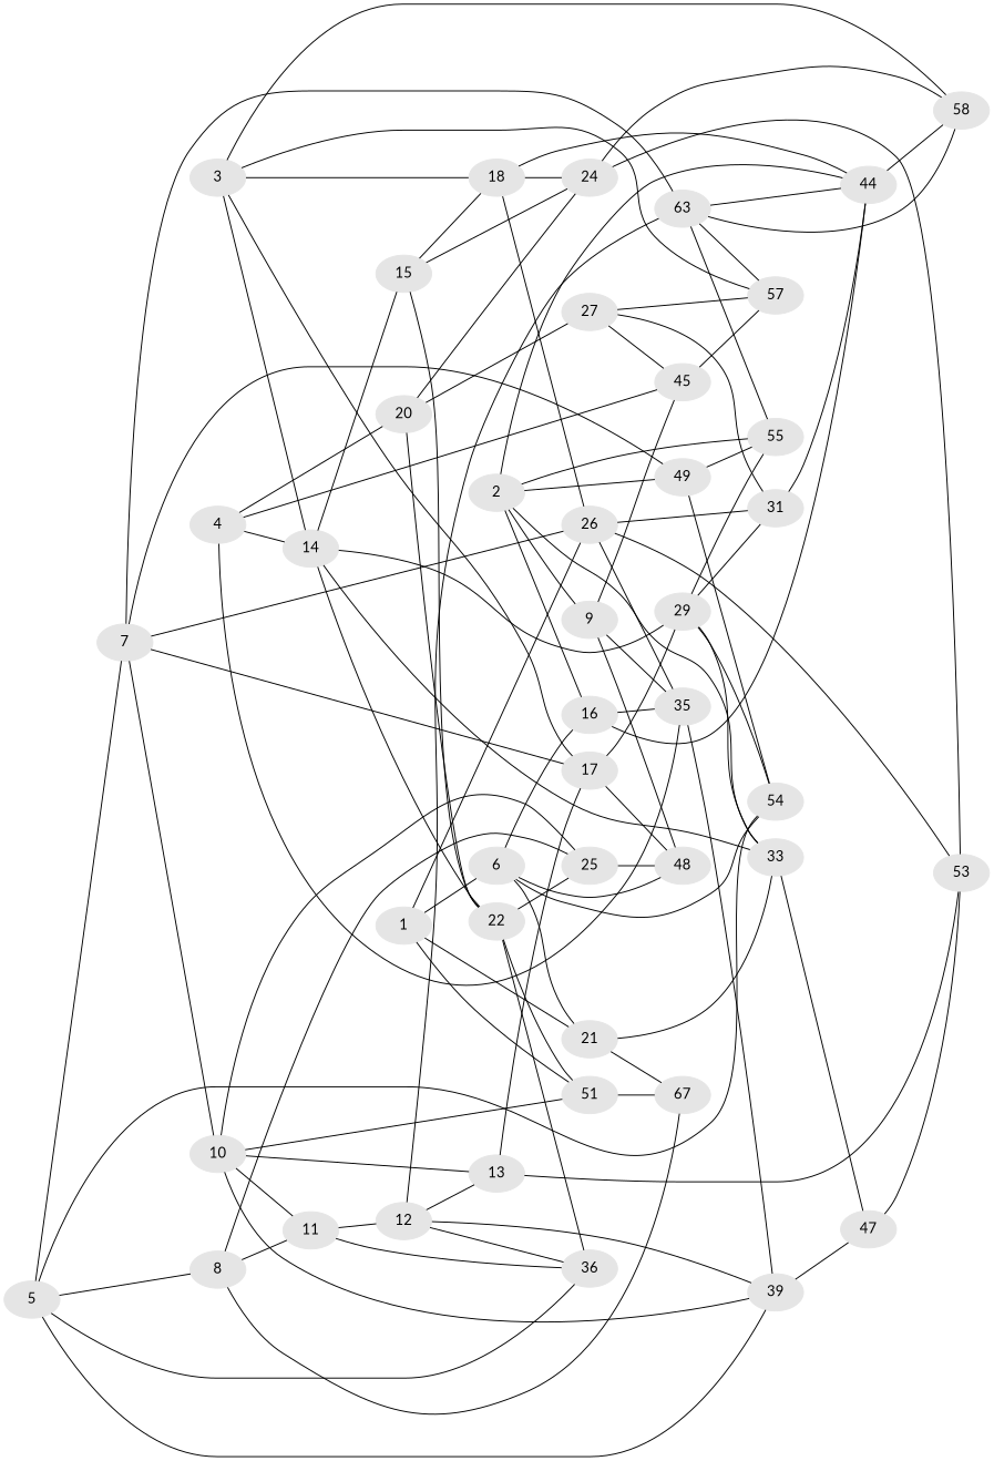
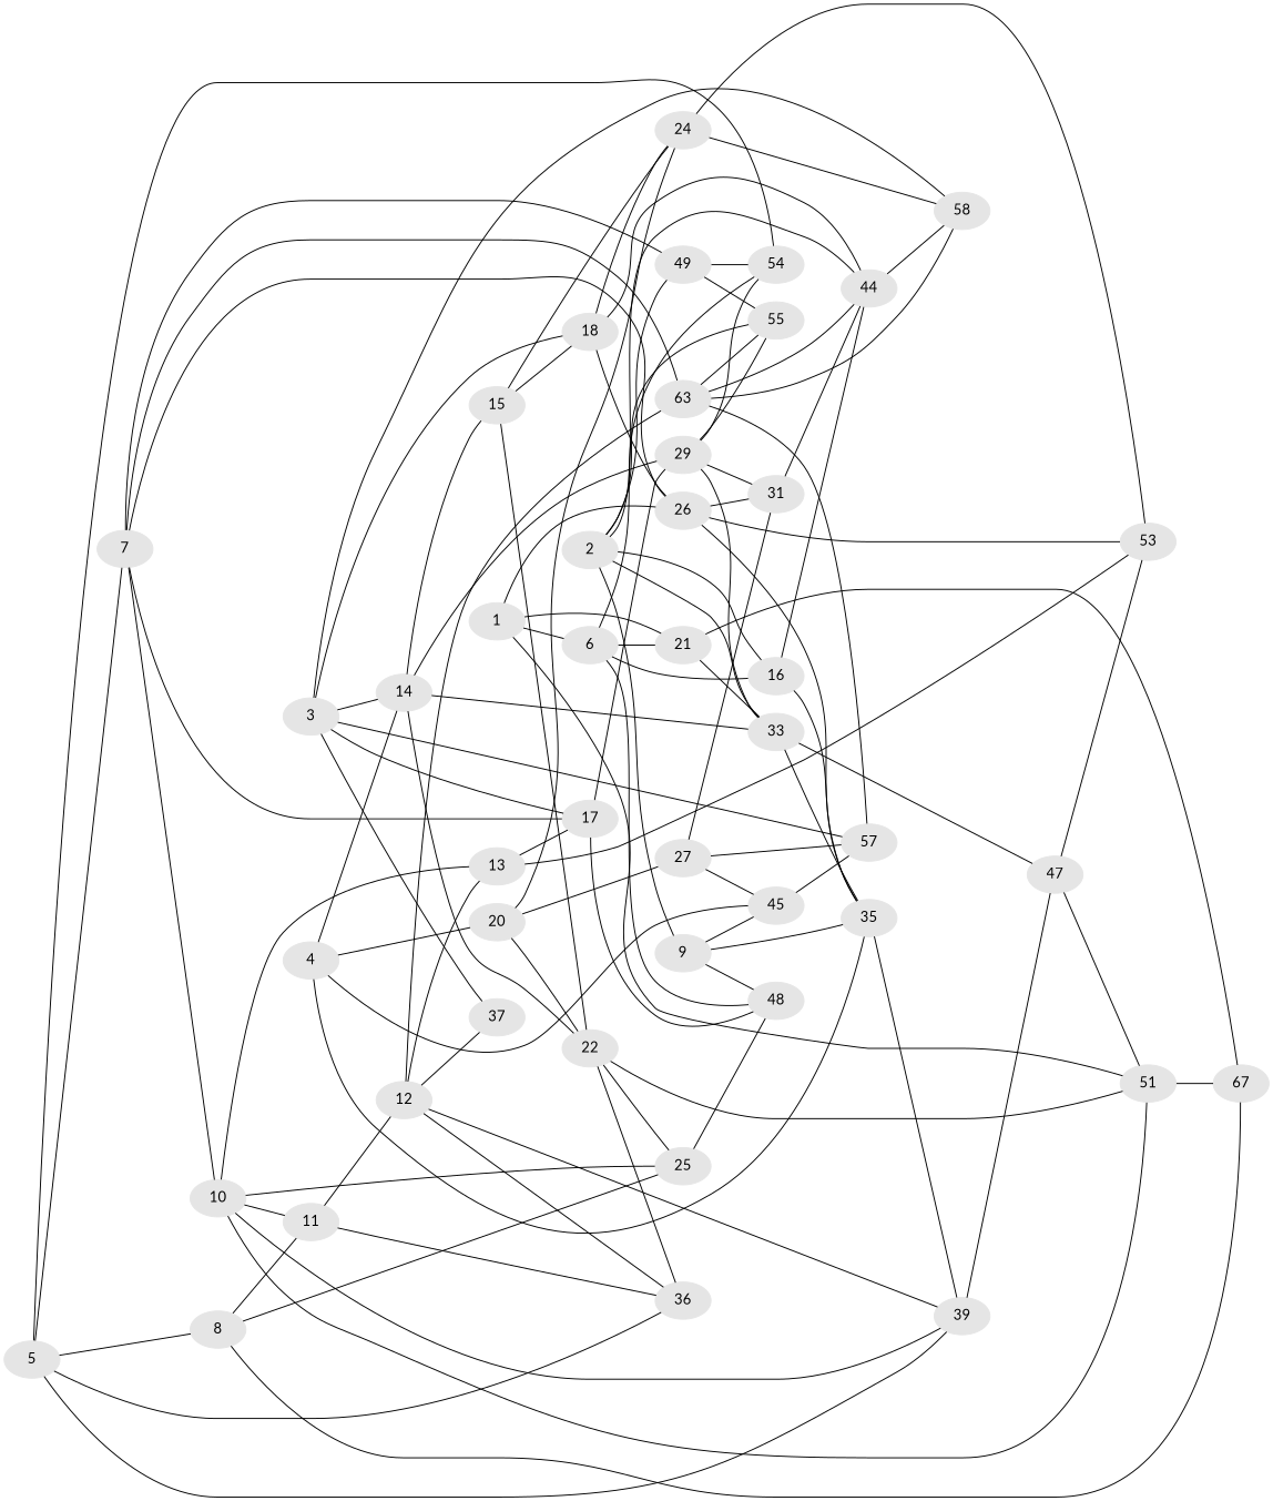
  graph {
    fontname=Lato
    rankdir=LR
    node [color=gray90 fontname=Lato style=filled]
    edge [fontname=Lato]
    6 [super="+59"]
    21
    16
    54
    48 [super="+52"]
    1
    26 [super="+62"]
    51
    33 [super="+40"]
    67
    35 [super="+61"]
    53
    31
    2 [super="+28"]
    9
    44 [super="+65"]
    49
    55
    45 [super="+63"]
    47
    58
    3 [super="+64"]
    14 [super="+50"]
    17 [super="+19"]
    18 [super="+46"]
+   37
    57
    15
    22 [super="+34"]
    29 [super="+32"]
    24 [super="+60"]
    4
    20
    27
    39 [super="+66"]
    5 [super="+56"]
    7 [super="+43"]
    8
    36
    10 [super="+38"]
    n41 [label=63 super="+30"]
    11
    25
    13
    12 [super="+41"]
    6 -- 21
    6 -- 16
    6 -- 54
    6 -- 48
    21 -- 33
    21 -- 67
    16 -- 35
    16 -- 44
    1 -- 6
    1 -- 21
    1 -- 26
    1 -- 51
    26 -- 35
    26 -- 53
    26 -- 31
    51 -- 67
+   33 -- 35
    33 -- 47
    35 -- 39
    31 -- 44
    2 -- 16
    2 -- 33
    2 -- 9
    2 -- 44
    2 -- 49
    2 -- 55
    9 -- 48
    9 -- 35
    9 -- 45
    44 -- 58
    49 -- 54
    49 -- 55
    45 -- 57
+   47 -- 51
    47 -- 53
    3 -- 58
    3 -- 14
    3 -- 17
    3 -- 18
+   3 -- 37
    3 -- 57
    14 -- 33
    14 -- 15
    14 -- 22
    14 -- 29
    17 -- 48 [weight=2]
    17 -- 29
    18 -- 26
    18 -- 44
    18 -- 24 [weight=2]
    15 -- 18
    15 -- 22
    15 -- 24
    22 -- 51
    22 -- 36
    22 -- 25
    29 -- 54
    29 -- 33
    29 -- 31
    29 -- 55
    24 -- 53
    24 -- 58
    4 -- 35
    4 -- 45
    4 -- 14
    4 -- 20
    20 -- 22
    20 -- 24
    20 -- 27
    27 -- 31
    27 -- 45
    27 -- 57
    39 -- 47
    5 -- 54
    5 -- 39 [weight=2]
    5 -- 7
    5 -- 8
    5 -- 36
    7 -- 26
    7 -- 49
    7 -- 17
    7 -- 10
    7 -- n41
    8 -- 67
    8 -- 11
    8 -- 25
    10 -- 51
    10 -- 39
    10 -- 11
    10 -- 25
    10 -- 13
    n41 -- 44
    n41 -- 55
    n41 -- 58
    n41 -- 57
    11 -- 36
    11 -- 12
    25 -- 48
    13 -- 53
    13 -- 17
+   12 -- 37
    12 -- 39
    12 -- 36
    12 -- n41
    12 -- 13
  }
